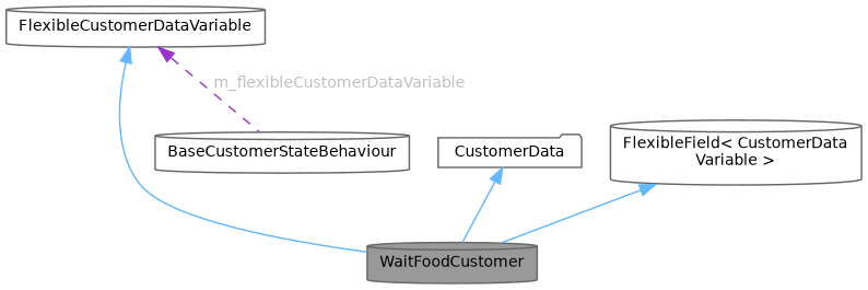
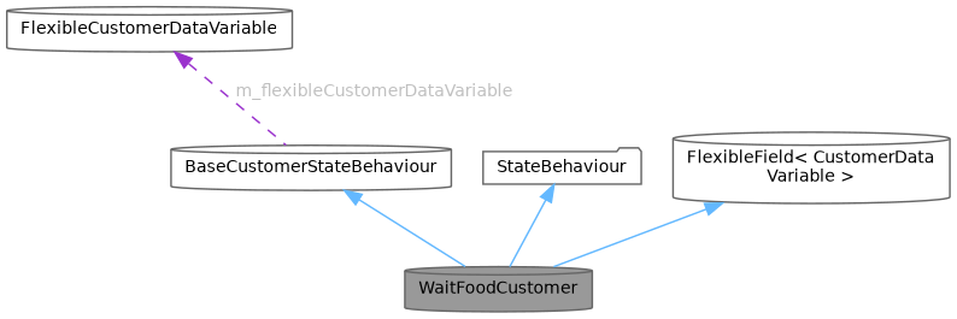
  digraph {
    node [color=gray40 fillcolor=white fontname=Helvetica fontsize=10 shape=cylinder style=filled]
    edge [color=steelblue1 dir=back fontname=Helvetica fontsize=10 labelfontname=Helvetica labelfontsize=10 style=solid]
    n1 [fillcolor=grey60 fontcolor=black height=0.2 label=WaitFoodCustomer width=0.4]
    n2 [height=0.2 label=BaseCustomerStateBehaviour width=0.4]
-   n3 [height=0.2 label=CustomerData shape=folder width=0.4]
+   n3 [height=0.2 label=StateBehaviour shape=folder width=0.4]
    n4 [height=0.2 label=FlexibleCustomerDataVariable width=0.4]
    n5 [height=0.2 label="FlexibleField\< CustomerData\lVariable \>" width=0.4]
-   n4 -> n1
+   n2 -> n1
    n3 -> n1
    n4 -> n2 [color=darkorchid3 fontcolor=grey label=" m_flexibleCustomerDataVariable" style=dashed]
    n5 -> n1
  }
